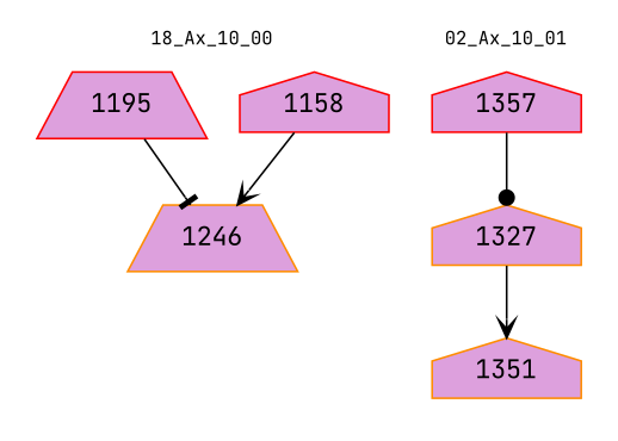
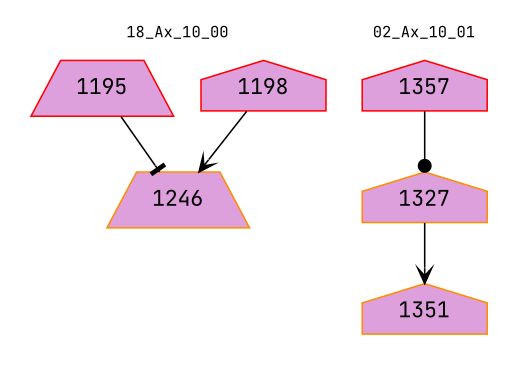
  digraph {
    fontname="JetBrains Mono"
    node [color=red fillcolor=plum fontname="JetBrains Mono" shape=house style=filled]
    edge [arrowhead=vee color=black fontname="JetBrains Mono"]
-   n1 [label=1158]
+   n1 [label=1198]
    n2 [label=1195 shape=trapezium]
    n3 [color=darkorange label=1246 shape=trapezium]
    n4 [label=1357]
    n5 [color=darkorange label=1327]
    n6 [color=darkorange label=1351]
    subgraph cluster_1 {
      color=white
      fontsize=10
      label="18_Ax_10_00"
      n1
      n2
      n3
    }
    subgraph cluster_2 {
      color=white
      fontsize=10
      label="02_Ax_10_01"
      n4
      n5
      n6
    }
    n1 -> n3
    n2 -> n3 [arrowhead=tee]
    n4 -> n5 [arrowhead=dot]
    n5 -> n6
  }
